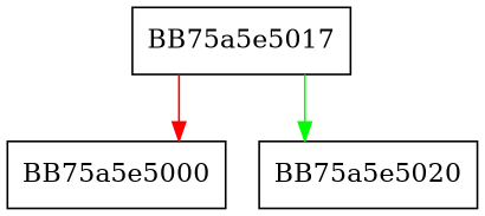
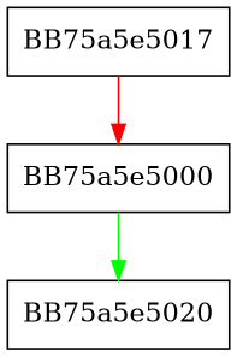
  digraph {
    splines=ortho
    node [shape=box]
    BB75a5e5000
    BB75a5e5020
    BB75a5e5017
-   BB75a5e5017 -> BB75a5e5020 [color=green]
+   BB75a5e5000 -> BB75a5e5020 [color=green]
    BB75a5e5017 -> BB75a5e5000 [color=red]
  }
